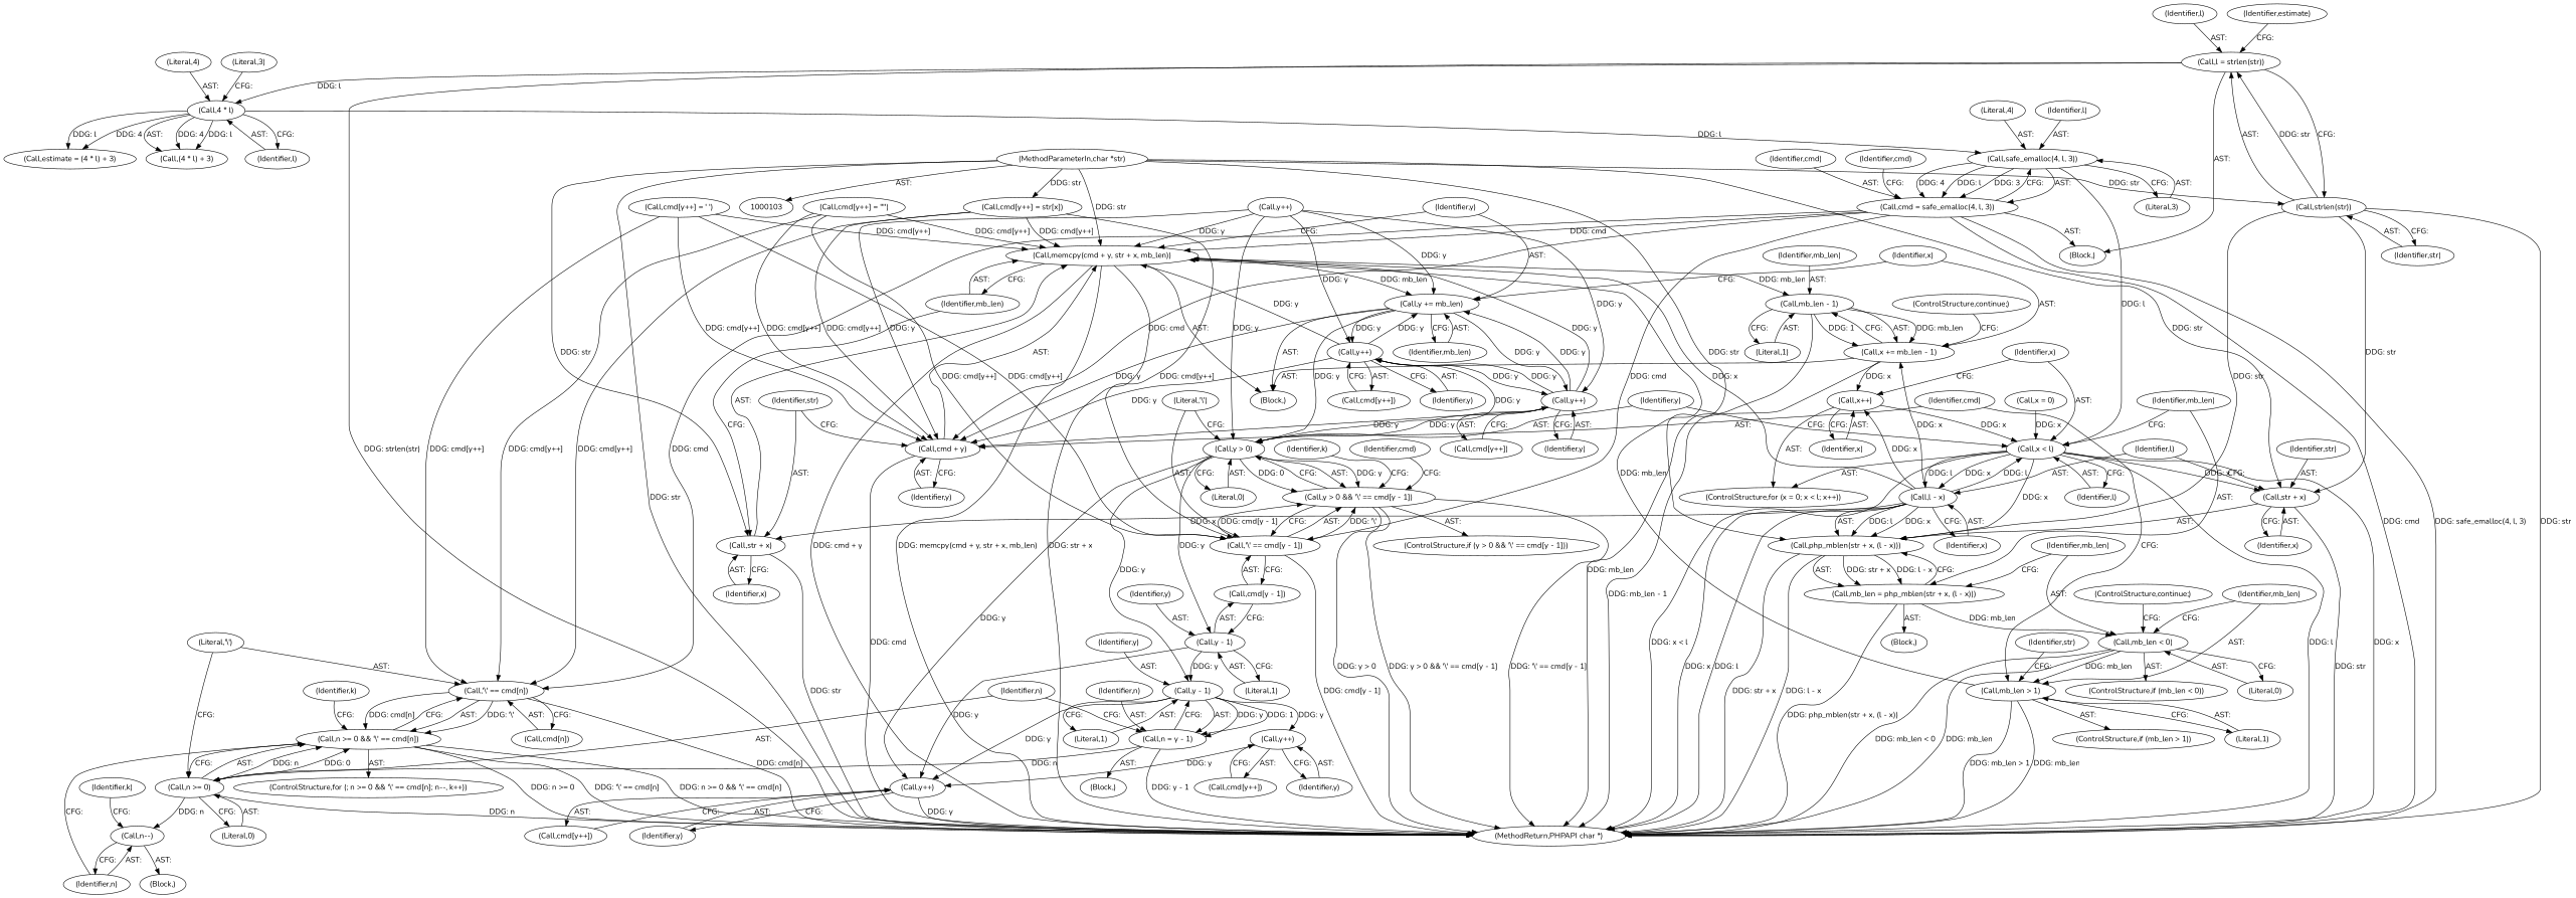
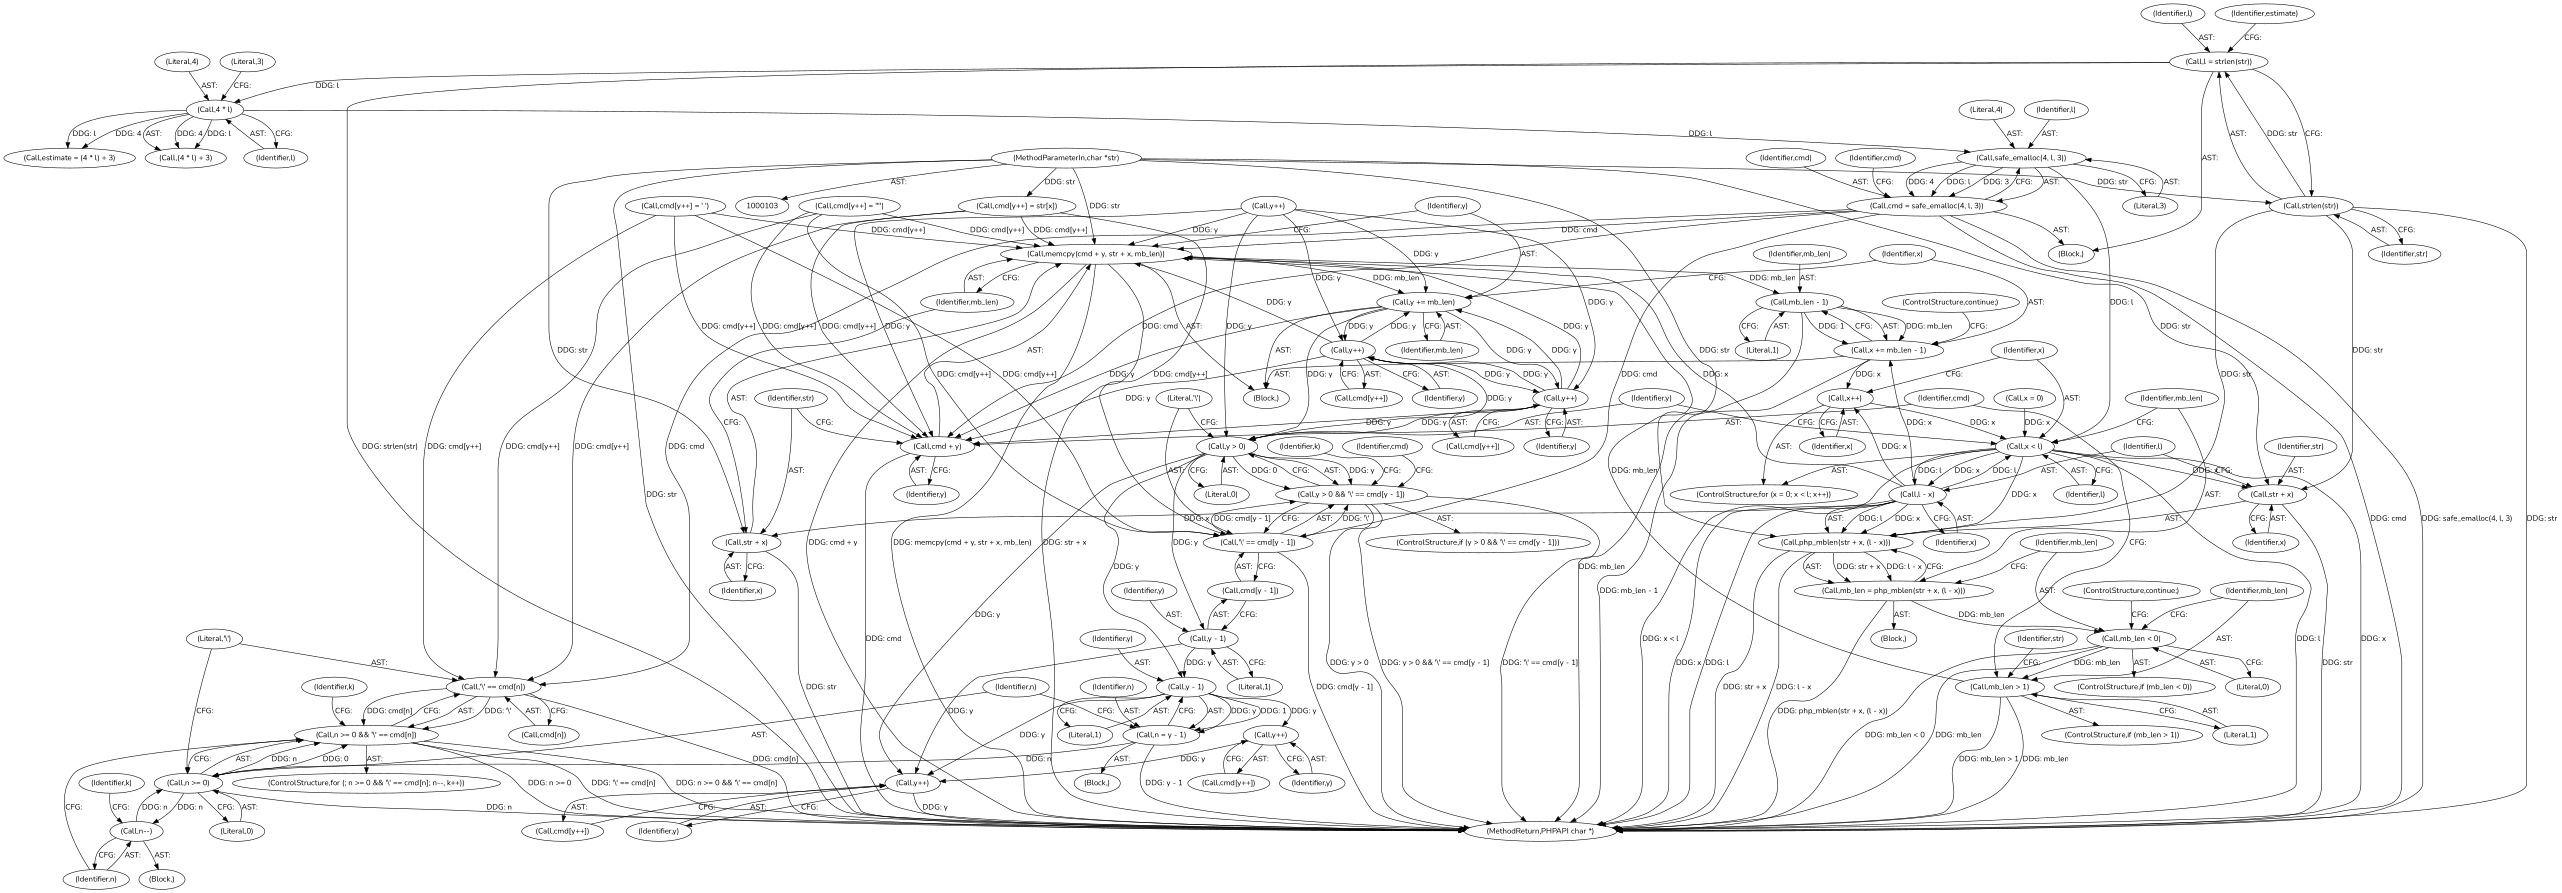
  digraph {
    fontname=Nunito
    node [fontname=Nunito]
    edge [fontname=Nunito]
    n1 [label="(Call,safe_emalloc(4, l, 3))"]
    n2 [label="(Call,cmd = safe_emalloc(4, l, 3))"]
    n3 [label="(Call,x < l)"]
    n4 [label="(Literal,3)"]
    n5 [label="(Block,)"]
    n6 [label="(MethodReturn,PHPAPI char *)"]
    n7 [label="(Call,memcpy(cmd + y, str + x, mb_len))"]
    n8 [label="(Call,cmd + y)"]
    n9 [label="(Call,'\\' == cmd[y - 1])"]
    n10 [label="(Call,'\\' == cmd[n])"]
    n11 [label="(Call,php_mblen(str + x, (l - x)))"]
    n12 [label="(Call,str + x)"]
    n13 [label="(ControlStructure,for (x = 0; x < l; x++))"]
    n14 [label="(Call,l - x)"]
    n15 [label="(Identifier,l)"]
    n16 [label="(Call,4 * l)"]
    n17 [label="(Call,estimate = (4 * l) + 3)"]
    n18 [label="(Call,(4 * l) + 3)"]
    n19 [label="(Identifier,l)"]
    n20 [label="(Call,l = strlen(str))"]
    n21 [label="(Call,strlen(str))"]
    n22 [label="(Identifier,str)"]
    n23 [label="(Call,mb_len = php_mblen(str + x, (l - x)))"]
    n24 [label="(Identifier,x)"]
    n25 [label="(MethodParameterIn,char *str)"]
    n26 [label="(Call,str + x)"]
    n27 [label="(Call,cmd[y++] = str[x])"]
    1000103
    n29 [label="(Call,y += mb_len)"]
    n30 [label="(Call,mb_len - 1)"]
    n31 [label="(Block,)"]
    n32 [label="(Identifier,mb_len)"]
    n33 [label="(Identifier,x)"]
    n34 [label="(Identifier,y)"]
    n35 [label="(Call,y > 0 && '\\' == cmd[y - 1])"]
    n36 [label="(Call,cmd[y - 1])"]
    n37 [label="(Call,n >= 0 && '\\' == cmd[n])"]
    n38 [label="(Call,cmd[n])"]
    n39 [label="(Call,y++)"]
    n40 [label="(Call,y++)"]
    n41 [label="(Call,y > 0)"]
    n42 [label="(Identifier,mb_len)"]
    n43 [label="(Call,x += mb_len - 1)"]
    n44 [label="(Literal,1)"]
    n45 [label="(Identifier,y)"]
    n46 [label="(Call,cmd[y++])"]
    n47 [label="(Identifier,y)"]
    n48 [label="(Call,cmd[y++])"]
    n49 [label="(Call,y - 1)"]
    n50 [label="(Call,y - 1)"]
    n51 [label="(Call,y++)"]
    n52 [label="(Literal,0)"]
    n53 [label="(ControlStructure,if (y > 0 && '\\' == cmd[y - 1]))"]
    n54 [label="(Literal,1)"]
    n55 [label="(Call,n = y - 1)"]
    n56 [label="(Call,y++)"]
    n57 [label="(Literal,1)"]
    n58 [label="(Identifier,y)"]
    n59 [label="(Call,cmd[y++])"]
    n60 [label="(Call,n >= 0)"]
    n61 [label="(Block,)"]
    n62 [label="(Identifier,y)"]
    n63 [label="(Call,cmd[y++])"]
    n64 [label="(Call,n--)"]
    n65 [label="(Literal,0)"]
    n66 [label="(ControlStructure,for (; n >= 0 && '\\' == cmd[n]; n--, k++))"]
    n67 [label="(Block,)"]
    n68 [label="(Identifier,n)"]
    n69 [label="(Call,x++)"]
    n70 [label="(Identifier,x)"]
    n71 [label="(Identifier,x)"]
    n72 [label="(Call,mb_len < 0)"]
    n73 [label="(Block,)"]
    n74 [label="(Call,mb_len > 1)"]
    n75 [label="(ControlStructure,if (mb_len < 0))"]
    n76 [label="(Literal,0)"]
    n77 [label="(ControlStructure,if (mb_len > 1))"]
    n78 [label="(Literal,1)"]
    n79 [label="(Literal,4)"]
    n80 [label="(Literal,3)"]
    n81 [label="(Literal,'\\')"]
    n82 [label="(Identifier,y)"]
    n83 [label="(Identifier,l)"]
    n84 [label="(Identifier,x)"]
    n85 [label="(Identifier,y)"]
    n86 [label="(Identifier,n)"]
    n87 [label="(Identifier,k)"]
    n88 [label="(Identifier,k)"]
    n89 [label="(Literal,'\\')"]
    n90 [label="(Identifier,y)"]
    n91 [label="(Identifier,mb_len)"]
    n92 [label="(Identifier,mb_len)"]
    n93 [label="(Identifier,str)"]
    n94 [label="(Identifier,k)"]
    n95 [label="(Identifier,str)"]
    n96 [label="(Identifier,cmd)"]
    n97 [label="(Identifier,mb_len)"]
    n98 [label="(Identifier,l)"]
    n99 [label="(ControlStructure,continue;)"]
    n100 [label="(Identifier,n)"]
    n101 [label="(Call,cmd[y++] = '\"')"]
    n102 [label="(Identifier,mb_len)"]
    n103 [label="(Identifier,x)"]
    n104 [label="(Identifier,l)"]
    n105 [label="(Identifier,cmd)"]
    n106 [label="(Identifier,cmd)"]
    n107 [label="(Call,cmd[y++] = ' ')"]
    n108 [label="(Identifier,estimate)"]
    n109 [label="(Identifier,cmd)"]
    n110 [label="(Identifier,y)"]
    n111 [label="(Identifier,str)"]
    n112 [label="(Call,x = 0)"]
    n113 [label="(ControlStructure,continue;)"]
    n114 [label="(Literal,4)"]
    n115 [label="(Call,y++)"]
    n1 -> n2 [label="AST: "]
    n1 -> n2 [label="DDG: 4"]
    n1 -> n2 [label="DDG: l"]
    n1 -> n2 [label="DDG: 3"]
    n1 -> n3 [label="DDG: l"]
    n1 -> n4 [label="CFG: "]
    n2 -> n1 [label="CFG: "]
    n2 -> n5 [label="AST: "]
    n2 -> n6 [label="DDG: cmd"]
    n2 -> n6 [label="DDG: safe_emalloc(4, l, 3)"]
    n2 -> n7 [label="DDG: cmd"]
    n2 -> n8 [label="DDG: cmd"]
    n2 -> n9 [label="DDG: cmd"]
    n2 -> n10 [label="DDG: cmd"]
    n3 -> n6 [label="DDG: x < l"]
    n3 -> n6 [label="DDG: l"]
    n3 -> n6 [label="DDG: x"]
    n3 -> n11 [label="DDG: x"]
    n3 -> n12 [label="DDG: x"]
    n3 -> n13 [label="AST: "]
    n3 -> n14 [label="DDG: l"]
    n3 -> n14 [label="DDG: x"]
    n3 -> n15 [label="CFG: "]
    n4 -> n1 [label="AST: "]
    n7 -> n6 [label="DDG: cmd + y"]
    n7 -> n6 [label="DDG: memcpy(cmd + y, str + x, mb_len)"]
    n7 -> n6 [label="DDG: str + x"]
    n7 -> n29 [label="DDG: mb_len"]
    n7 -> n30 [label="DDG: mb_len"]
    n7 -> n31 [label="AST: "]
    n7 -> n32 [label="CFG: "]
    n8 -> n6 [label="DDG: cmd"]
    n8 -> n7 [label="AST: "]
    n8 -> n34 [label="CFG: "]
    n9 -> n6 [label="DDG: cmd[y - 1]"]
    n9 -> n35 [label="AST: "]
    n9 -> n35 [label="DDG: '\\'"]
    n9 -> n35 [label="DDG: cmd[y - 1]"]
    n9 -> n36 [label="CFG: "]
    n10 -> n6 [label="DDG: cmd[n]"]
    n10 -> n37 [label="AST: "]
    n10 -> n37 [label="DDG: '\\'"]
    n10 -> n37 [label="DDG: cmd[n]"]
    n10 -> n38 [label="CFG: "]
    n11 -> n6 [label="DDG: str + x"]
    n11 -> n6 [label="DDG: l - x"]
    n11 -> n23 [label="AST: "]
    n11 -> n23 [label="DDG: str + x"]
    n11 -> n23 [label="DDG: l - x"]
    n12 -> n6 [label="DDG: str"]
    n12 -> n11 [label="AST: "]
    n12 -> n24 [label="CFG: "]
    n14 -> n3 [label="DDG: l"]
    n14 -> n6 [label="DDG: x"]
    n14 -> n6 [label="DDG: l"]
    n14 -> n7 [label="DDG: x"]
    n14 -> n11 [label="AST: "]
    n14 -> n11 [label="DDG: l"]
    n14 -> n11 [label="DDG: x"]
    n14 -> n26 [label="DDG: x"]
    n14 -> n43 [label="DDG: x"]
    n14 -> n69 [label="DDG: x"]
    n14 -> n71 [label="CFG: "]
    n15 -> n3 [label="AST: "]
    n16 -> n1 [label="DDG: l"]
    n16 -> n17 [label="DDG: 4"]
    n16 -> n17 [label="DDG: l"]
    n16 -> n18 [label="AST: "]
    n16 -> n18 [label="DDG: 4"]
    n16 -> n18 [label="DDG: l"]
    n16 -> n19 [label="CFG: "]
    n19 -> n16 [label="AST: "]
    n20 -> n5 [label="AST: "]
    n20 -> n6 [label="DDG: strlen(str)"]
    n20 -> n16 [label="DDG: l"]
    n20 -> n21 [label="CFG: "]
    n21 -> n6 [label="DDG: str"]
    n21 -> n11 [label="DDG: str"]
    n21 -> n12 [label="DDG: str"]
    n21 -> n20 [label="AST: "]
    n21 -> n20 [label="DDG: str"]
    n21 -> n22 [label="CFG: "]
    n22 -> n21 [label="AST: "]
    n23 -> n6 [label="DDG: php_mblen(str + x, (l - x))"]
    n23 -> n11 [label="CFG: "]
    n23 -> n72 [label="DDG: mb_len"]
    n23 -> n73 [label="AST: "]
    n24 -> n12 [label="AST: "]
    n25 -> n6 [label="DDG: str"]
    n25 -> n7 [label="DDG: str"]
    n25 -> n11 [label="DDG: str"]
    n25 -> n12 [label="DDG: str"]
    n25 -> n21 [label="DDG: str"]
    n25 -> n26 [label="DDG: str"]
    n25 -> n27 [label="DDG: str"]
    n25 -> 1000103 [label="AST: "]
    n26 -> n6 [label="DDG: str"]
    n26 -> n7 [label="AST: "]
    n26 -> n33 [label="CFG: "]
    n27 -> n7 [label="DDG: cmd[y++]"]
    n27 -> n8 [label="DDG: cmd[y++]"]
    n27 -> n9 [label="DDG: cmd[y++]"]
    n27 -> n10 [label="DDG: cmd[y++]"]
    n29 -> n8 [label="DDG: y"]
    n29 -> n31 [label="AST: "]
    n29 -> n39 [label="DDG: y"]
    n29 -> n40 [label="DDG: y"]
    n29 -> n41 [label="DDG: y"]
    n29 -> n42 [label="CFG: "]
    n30 -> n6 [label="DDG: mb_len"]
    n30 -> n43 [label="AST: "]
    n30 -> n43 [label="DDG: mb_len"]
    n30 -> n43 [label="DDG: 1"]
    n30 -> n44 [label="CFG: "]
    n32 -> n7 [label="AST: "]
    n32 -> n26 [label="CFG: "]
    n33 -> n26 [label="AST: "]
    n34 -> n8 [label="AST: "]
    n35 -> n6 [label="DDG: y > 0"]
    n35 -> n6 [label="DDG: y > 0 && '\\' == cmd[y - 1]"]
    n35 -> n6 [label="DDG: '\\' == cmd[y - 1]"]
    n35 -> n9 [label="CFG: "]
    n35 -> n41 [label="CFG: "]
    n35 -> n53 [label="AST: "]
    n36 -> n9 [label="AST: "]
    n36 -> n49 [label="CFG: "]
    n37 -> n6 [label="DDG: n >= 0"]
    n37 -> n6 [label="DDG: '\\' == cmd[n]"]
    n37 -> n6 [label="DDG: n >= 0 && '\\' == cmd[n]"]
    n37 -> n10 [label="CFG: "]
    n37 -> n60 [label="CFG: "]
    n37 -> n66 [label="AST: "]
    n38 -> n10 [label="AST: "]
    n39 -> n7 [label="DDG: y"]
    n39 -> n8 [label="DDG: y"]
    n39 -> n29 [label="DDG: y"]
    n39 -> n40 [label="DDG: y"]
    n39 -> n41 [label="DDG: y"]
    n39 -> n45 [label="CFG: "]
    n39 -> n46 [label="AST: "]
    n40 -> n7 [label="DDG: y"]
    n40 -> n8 [label="DDG: y"]
    n40 -> n29 [label="DDG: y"]
    n40 -> n39 [label="DDG: y"]
    n40 -> n41 [label="DDG: y"]
    n40 -> n47 [label="CFG: "]
    n40 -> n48 [label="AST: "]
    n41 -> n35 [label="AST: "]
    n41 -> n35 [label="DDG: y"]
    n41 -> n35 [label="DDG: 0"]
    n41 -> n49 [label="DDG: y"]
    n41 -> n50 [label="DDG: y"]
    n41 -> n51 [label="DDG: y"]
    n41 -> n52 [label="CFG: "]
    n42 -> n29 [label="AST: "]
    n43 -> n6 [label="DDG: mb_len - 1"]
    n43 -> n30 [label="CFG: "]
    n43 -> n31 [label="AST: "]
    n43 -> n69 [label="DDG: x"]
    n44 -> n30 [label="AST: "]
    n45 -> n39 [label="AST: "]
    n46 -> n39 [label="CFG: "]
    n47 -> n40 [label="AST: "]
    n48 -> n40 [label="CFG: "]
    n49 -> n36 [label="AST: "]
    n49 -> n50 [label="DDG: y"]
    n49 -> n51 [label="DDG: y"]
    n49 -> n54 [label="CFG: "]
    n50 -> n51 [label="DDG: y"]
    n50 -> n55 [label="AST: "]
    n50 -> n55 [label="DDG: y"]
    n50 -> n55 [label="DDG: 1"]
    n50 -> n56 [label="DDG: y"]
    n50 -> n57 [label="CFG: "]
    n51 -> n6 [label="DDG: y"]
    n51 -> n58 [label="CFG: "]
    n51 -> n59 [label="AST: "]
    n52 -> n41 [label="AST: "]
    n54 -> n49 [label="AST: "]
    n55 -> n6 [label="DDG: y - 1"]
    n55 -> n50 [label="CFG: "]
    n55 -> n60 [label="DDG: n"]
    n55 -> n61 [label="AST: "]
    n56 -> n51 [label="DDG: y"]
    n56 -> n62 [label="CFG: "]
    n56 -> n63 [label="AST: "]
    n57 -> n50 [label="AST: "]
    n58 -> n51 [label="AST: "]
    n59 -> n51 [label="CFG: "]
    n60 -> n6 [label="DDG: n"]
    n60 -> n37 [label="AST: "]
    n60 -> n37 [label="DDG: n"]
    n60 -> n37 [label="DDG: 0"]
    n60 -> n64 [label="DDG: n"]
    n60 -> n65 [label="CFG: "]
    n62 -> n56 [label="AST: "]
    n63 -> n56 [label="CFG: "]
+   n64 -> n60 [label="DDG: n"]
    n64 -> n67 [label="AST: "]
    n64 -> n68 [label="CFG: "]
    n65 -> n60 [label="AST: "]
    n68 -> n37 [label="CFG: "]
    n68 -> n64 [label="AST: "]
    n69 -> n3 [label="DDG: x"]
    n69 -> n13 [label="AST: "]
    n69 -> n70 [label="CFG: "]
    n70 -> n69 [label="AST: "]
    n71 -> n14 [label="AST: "]
    n72 -> n6 [label="DDG: mb_len < 0"]
    n72 -> n6 [label="DDG: mb_len"]
    n72 -> n74 [label="DDG: mb_len"]
    n72 -> n75 [label="AST: "]
    n72 -> n76 [label="CFG: "]
    n74 -> n6 [label="DDG: mb_len > 1"]
    n74 -> n6 [label="DDG: mb_len"]
    n74 -> n7 [label="DDG: mb_len"]
    n74 -> n77 [label="AST: "]
    n74 -> n78 [label="CFG: "]
    n76 -> n72 [label="AST: "]
    n78 -> n74 [label="AST: "]
    n79 -> n16 [label="AST: "]
    n80 -> n16 [label="CFG: "]
    n81 -> n9 [label="AST: "]
    n81 -> n41 [label="CFG: "]
    n82 -> n3 [label="CFG: "]
    n82 -> n41 [label="AST: "]
    n83 -> n1 [label="AST: "]
    n84 -> n3 [label="AST: "]
    n84 -> n69 [label="CFG: "]
    n85 -> n49 [label="AST: "]
    n86 -> n55 [label="CFG: "]
    n86 -> n60 [label="AST: "]
    n87 -> n37 [label="CFG: "]
    n88 -> n64 [label="CFG: "]
    n89 -> n10 [label="AST: "]
    n89 -> n60 [label="CFG: "]
    n90 -> n7 [label="CFG: "]
    n90 -> n29 [label="AST: "]
    n91 -> n23 [label="CFG: "]
    n91 -> n72 [label="AST: "]
    n92 -> n72 [label="CFG: "]
    n92 -> n74 [label="AST: "]
    n93 -> n12 [label="AST: "]
    n94 -> n35 [label="CFG: "]
    n95 -> n74 [label="CFG: "]
    n96 -> n2 [label="AST: "]
    n97 -> n30 [label="AST: "]
    n98 -> n20 [label="AST: "]
    n99 -> n72 [label="CFG: "]
    n100 -> n55 [label="AST: "]
    n101 -> n7 [label="DDG: cmd[y++]"]
    n101 -> n8 [label="DDG: cmd[y++]"]
    n101 -> n9 [label="DDG: cmd[y++]"]
    n101 -> n10 [label="DDG: cmd[y++]"]
    n102 -> n3 [label="CFG: "]
    n102 -> n23 [label="AST: "]
    n103 -> n29 [label="CFG: "]
    n103 -> n43 [label="AST: "]
    n104 -> n12 [label="CFG: "]
    n104 -> n14 [label="AST: "]
    n105 -> n2 [label="CFG: "]
    n106 -> n8 [label="AST: "]
    n106 -> n74 [label="CFG: "]
    n107 -> n7 [label="DDG: cmd[y++]"]
    n107 -> n8 [label="DDG: cmd[y++]"]
    n107 -> n9 [label="DDG: cmd[y++]"]
    n107 -> n10 [label="DDG: cmd[y++]"]
    n108 -> n20 [label="CFG: "]
    n109 -> n35 [label="CFG: "]
    n110 -> n50 [label="AST: "]
    n111 -> n8 [label="CFG: "]
    n111 -> n26 [label="AST: "]
    n112 -> n3 [label="DDG: x"]
    n113 -> n43 [label="CFG: "]
    n114 -> n1 [label="AST: "]
    n115 -> n7 [label="DDG: y"]
    n115 -> n8 [label="DDG: y"]
    n115 -> n29 [label="DDG: y"]
    n115 -> n39 [label="DDG: y"]
    n115 -> n40 [label="DDG: y"]
    n115 -> n41 [label="DDG: y"]
  }
